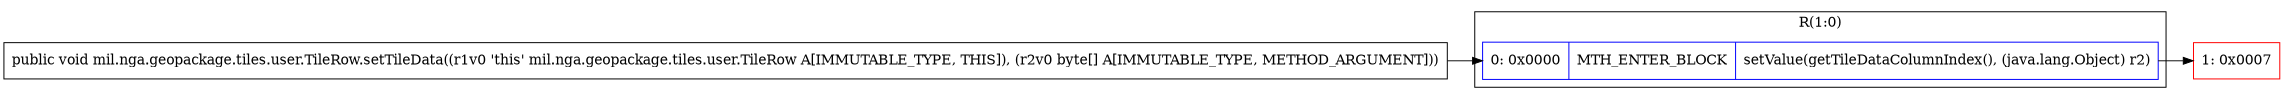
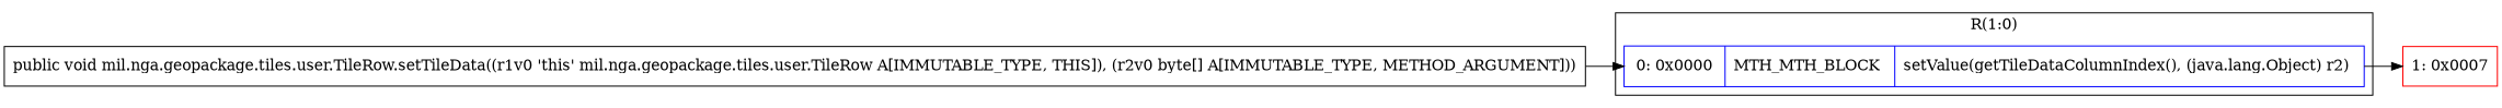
  digraph {
    rankdir=LR
    node [shape=record]
-   n1 [color=blue label="{0\:\ 0x0000|MTH_ENTER_BLOCK\l|setValue(getTileDataColumnIndex(), (java.lang.Object) r2)\l}"]
+   n1 [color=blue label="{0\:\ 0x0000|MTH_MTH_BLOCK\l|setValue(getTileDataColumnIndex(), (java.lang.Object) r2)\l}"]
    n2 [color=red label="{1\:\ 0x0007}"]
    n3 [label="{public void mil.nga.geopackage.tiles.user.TileRow.setTileData((r1v0 'this' mil.nga.geopackage.tiles.user.TileRow A[IMMUTABLE_TYPE, THIS]), (r2v0 byte[] A[IMMUTABLE_TYPE, METHOD_ARGUMENT])) }"]
    subgraph cluster_1 {
      label="R(1:0)"
      n1
    }
    n1 -> n2
    n3 -> n1
  }
